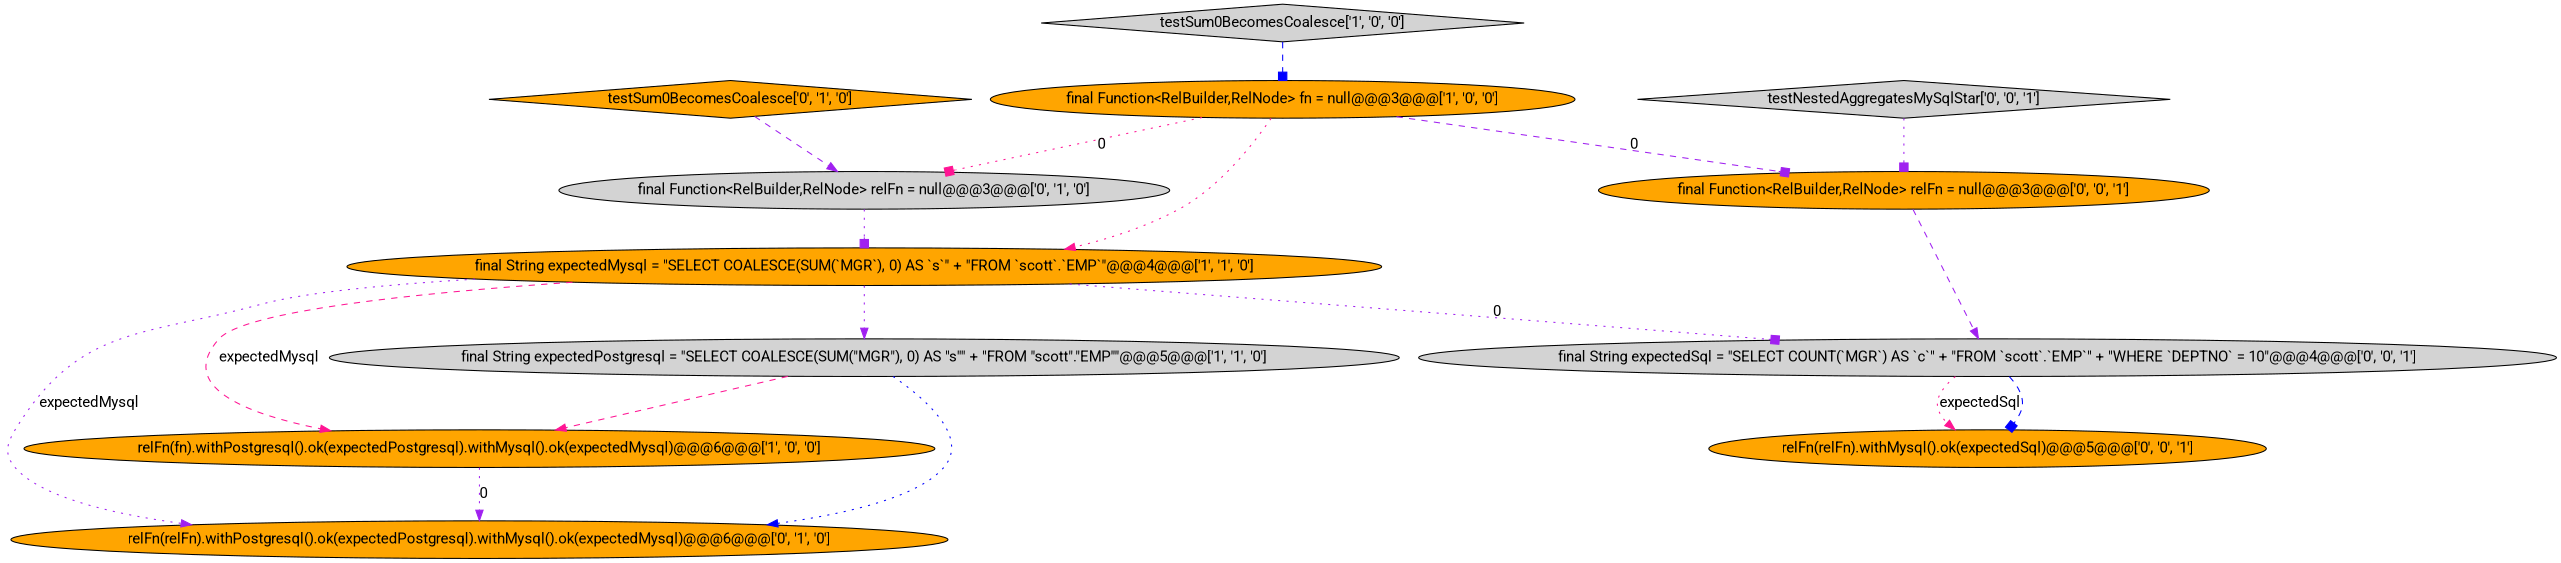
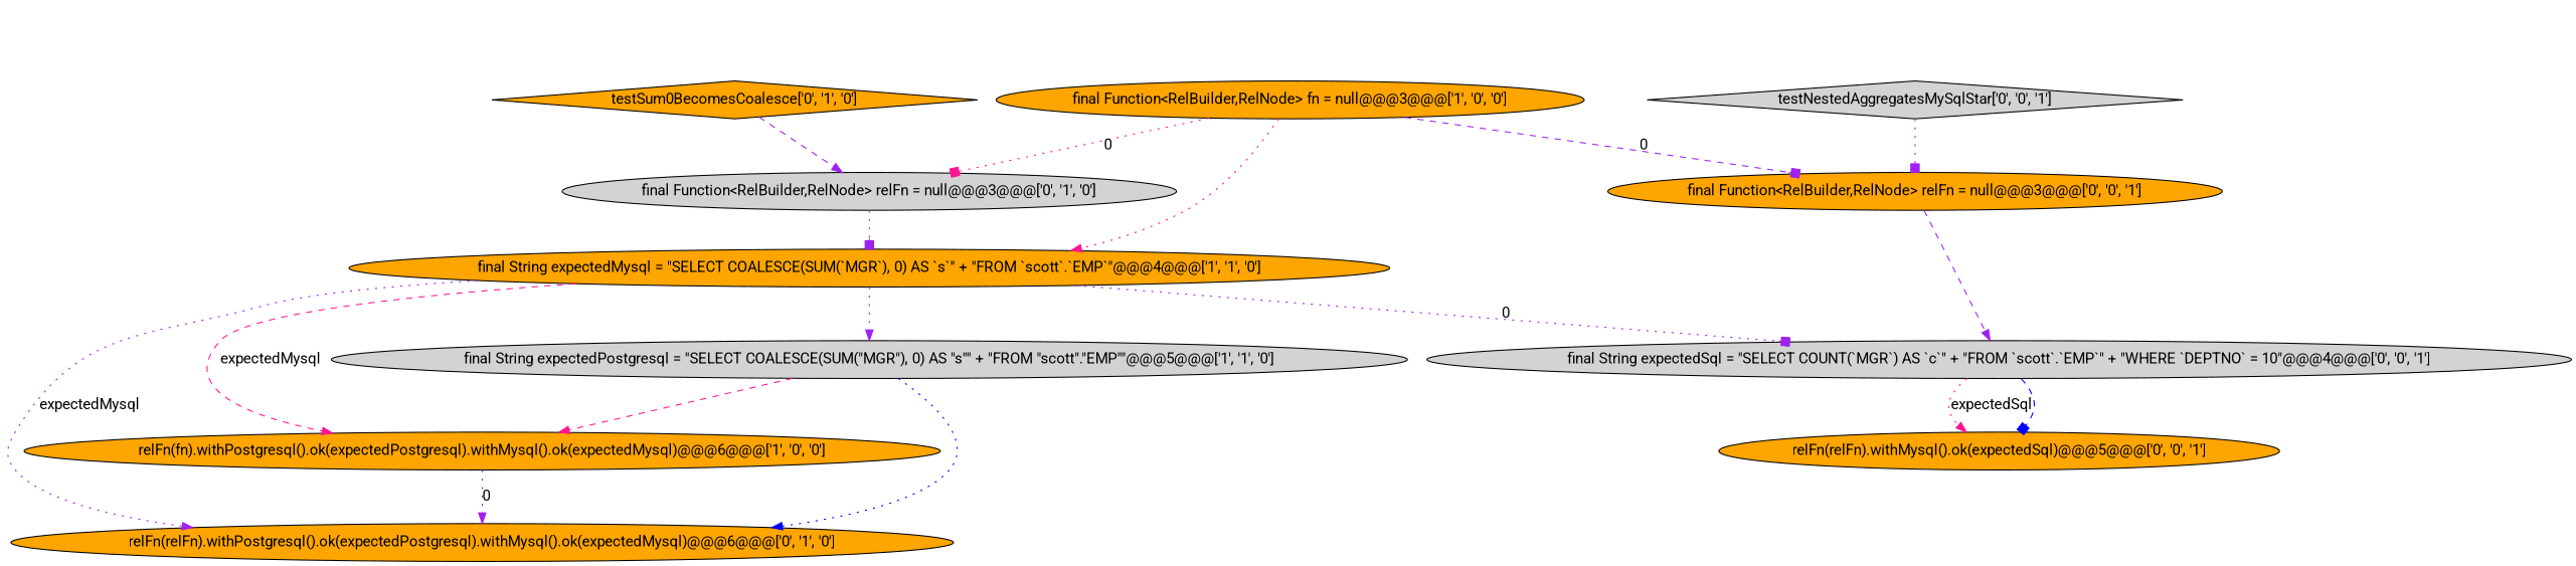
  digraph {
    fontname=Roboto
    node [fillcolor=orange shape=ellipse style=filled fontname=Roboto]
    edge [style=dotted color=purple arrowhead=normal fontname=Roboto]
    n1 [label="relFn(fn).withPostgresql().ok(expectedPostgresql).withMysql().ok(expectedMysql)@@@6@@@['1', '0', '0']"]
    n2 [label="relFn(relFn).withPostgresql().ok(expectedPostgresql).withMysql().ok(expectedMysql)@@@6@@@['0', '1', '0']"]
    n3 [fillcolor=lightgrey label="final String expectedPostgresql = \"SELECT COALESCE(SUM(\"MGR\"), 0) AS \"s\"\" + \"FROM \"scott\".\"EMP\"\"@@@5@@@['1', '1', '0']"]
    n4 [fillcolor=lightgrey label="final String expectedSql = \"SELECT COUNT(`MGR`) AS `c`\" + \"FROM `scott`.`EMP`\" + \"WHERE `DEPTNO` = 10\"@@@4@@@['0', '0', '1']"]
    n5 [label="relFn(relFn).withMysql().ok(expectedSql)@@@5@@@['0', '0', '1']"]
    n6 [label="final Function<RelBuilder,RelNode> relFn = null@@@3@@@['0', '0', '1']"]
    n7 [fillcolor=lightgrey label="final Function<RelBuilder,RelNode> relFn = null@@@3@@@['0', '1', '0']"]
    n8 [label="final String expectedMysql = \"SELECT COALESCE(SUM(`MGR`), 0) AS `s`\" + \"FROM `scott`.`EMP`\"@@@4@@@['1', '1', '0']"]
    n9 [label="testSum0BecomesCoalesce['0', '1', '0']" shape=diamond]
    n10 [fillcolor=lightgrey label="testNestedAggregatesMySqlStar['0', '0', '1']" shape=diamond]
-   n11 [fillcolor=lightgrey label="testSum0BecomesCoalesce['1', '0', '0']" shape=diamond]
    n12 [label="final Function<RelBuilder,RelNode> fn = null@@@3@@@['1', '0', '0']"]
    n1 -> n2 [label=0]
    n3 -> n1 [style=dashed color=deeppink]
    n3 -> n2 [color=blue]
    n4 -> n5 [label=expectedSql color=deeppink]
    n4 -> n5 [style=dashed color=blue arrowhead=box]
    n6 -> n4 [style=dashed]
    n7 -> n8 [arrowhead=box]
    n8 -> n1 [label=expectedMysql style=dashed color=deeppink]
    n8 -> n2 [label=expectedMysql]
    n8 -> n3
    n8 -> n4 [label=0 arrowhead=box]
    n9 -> n7 [style=dashed]
    n10 -> n6 [arrowhead=box]
-   n11 -> n12 [style=dashed color=blue arrowhead=box]
    n12 -> n6 [label=0 style=dashed arrowhead=box]
    n12 -> n7 [label=0 color=deeppink arrowhead=box]
    n12 -> n8 [color=deeppink]
  }
